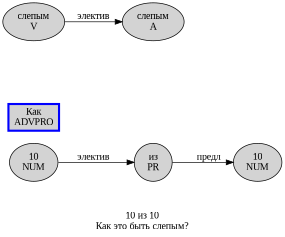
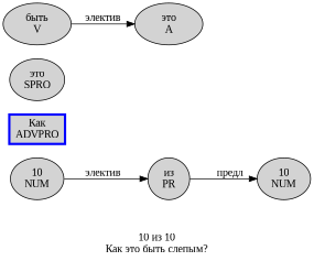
  digraph {
    fontname="Liberation Serif"
    label="10 из 10\nКак это быть слепым?"
    rankdir=LR
    node [fillcolor=lightgray fontname="Liberation Serif" penwidth=1 shape=ellipse style=filled]
    edge [fontname="Liberation Serif"]
    n1 [label="10\nNUM"]
    n2 [label="из\nPR"]
    n3 [label="10\nNUM"]
    n4 [color=blue label="Как\nADVPRO" penwidth=3 shape=box]
-   n6 [label="слепым\nV"]
-   n7 [label="слепым\nA"]
+   n5 [label="это\nSPRO"]
+   n6 [label="быть\nV"]
+   n7 [label="это\nA"]
    n1 -> n2 [label="электив"]
    n2 -> n3 [label="предл"]
    n6 -> n7 [label="электив"]
  }
